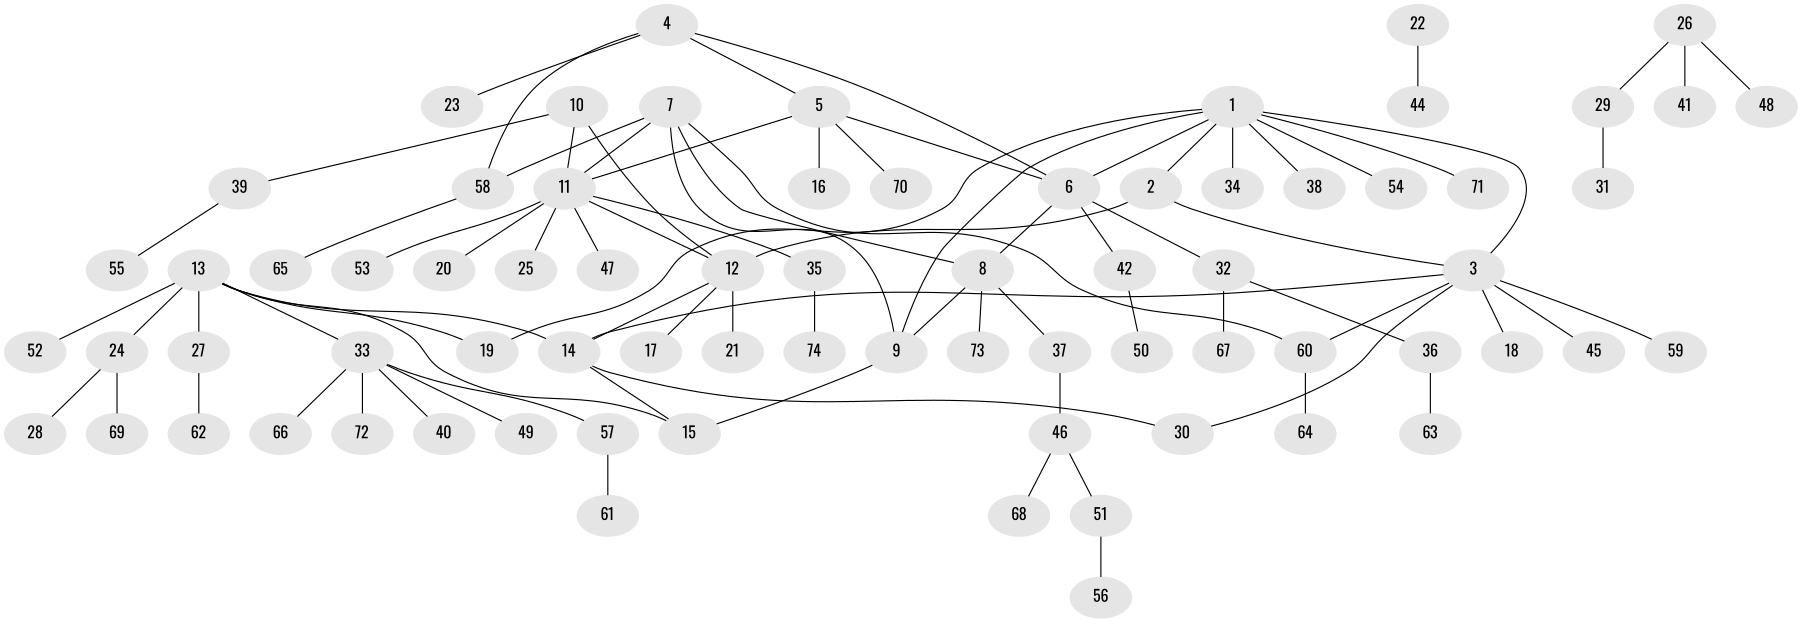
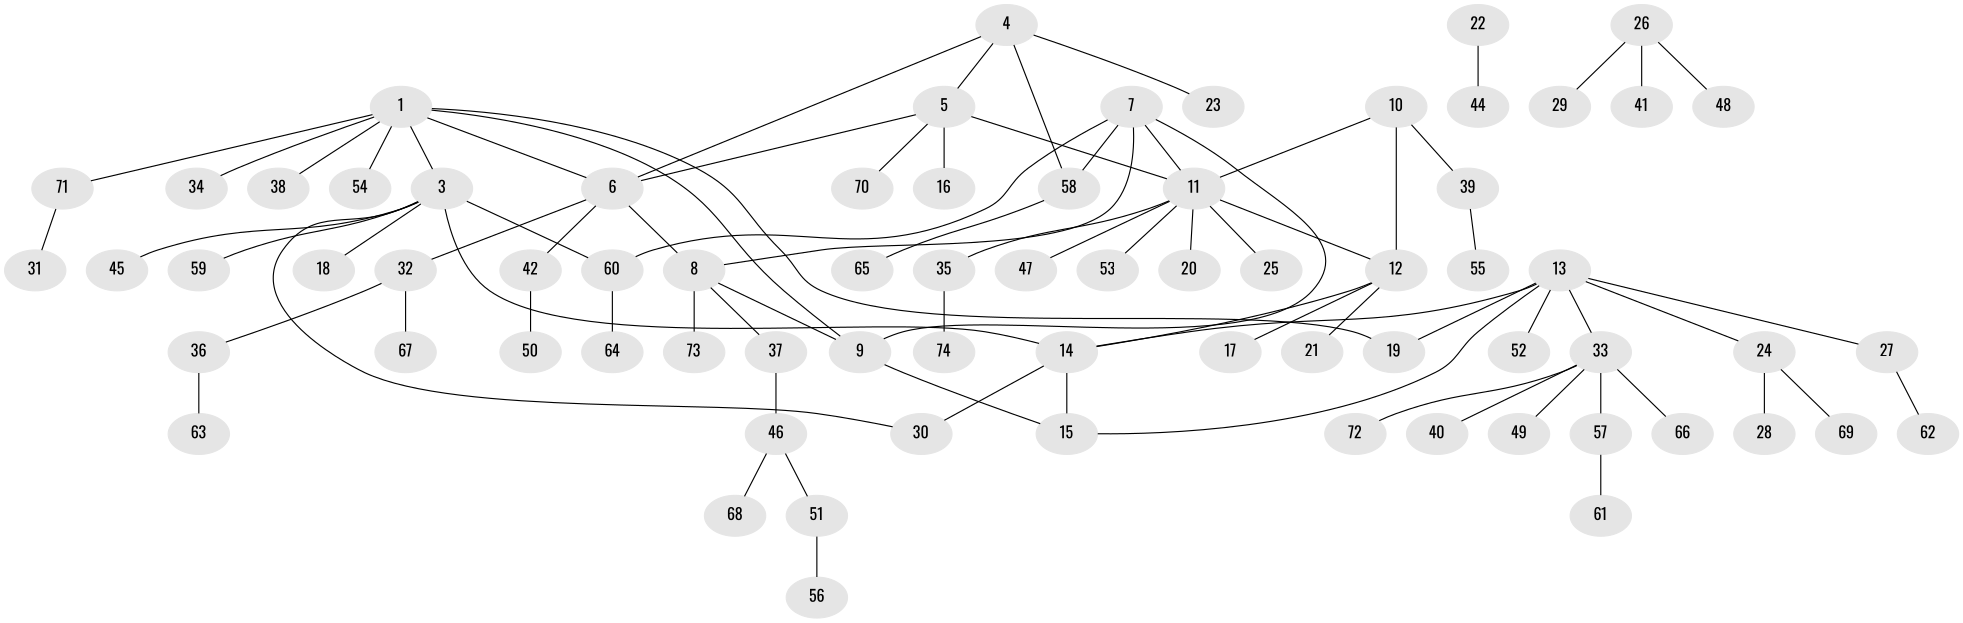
  graph {
    fontname=Oswald
    node [color=gray90 fontname=Oswald style=filled]
    edge [fontname=Oswald]
    1
-   2
    3
    6
    9
    19
    34
    38
    54
    71
    12
    14
    18
    45
    59
    60
    30
    8
    32
    42
    15
    17
    21
    22
    44
    64
    4
    5
    23
    58
    11
    16
    70
    65
    20
    25
    35
    47
    53
    13
    24
    27
    33
    52
    37
    73
    36
    67
    50
    7
    26
    29
    41
    48
    46
    10
    39
    55
    74
    28
    69
    62
    40
    49
    57
    66
    72
    31
    63
    61
    51
    68
    56
-   1 -- 2
    1 -- 3
    1 -- 6
    1 -- 9
    1 -- 19
    1 -- 34
    1 -- 38
    1 -- 54
    1 -- 71
-   2 -- 3
-   2 -- 12
    3 -- 14
    3 -- 18
    3 -- 45
    3 -- 59
    3 -- 60
    3 -- 30
    6 -- 8
    6 -- 32
    6 -- 42
    9 -- 15
    12 -- 14
    12 -- 17
    12 -- 21
    14 -- 30
    14 -- 15
    60 -- 64
    8 -- 9
    8 -- 37
    8 -- 73
    32 -- 36
    32 -- 67
    42 -- 50
    22 -- 44
    4 -- 6
    4 -- 5
    4 -- 23
    4 -- 58
    5 -- 6
    5 -- 11
    5 -- 16
    5 -- 70
    58 -- 65
    11 -- 12
    11 -- 20
    11 -- 25
    11 -- 35
    11 -- 47
    11 -- 53
    35 -- 74
    13 -- 19
    13 -- 14
    13 -- 15
    13 -- 24
    13 -- 27
    13 -- 33
    13 -- 52
    24 -- 28
    24 -- 69
    27 -- 62
    33 -- 40
    33 -- 49
    33 -- 57
    33 -- 66
    33 -- 72
    37 -- 46
    36 -- 63
    7 -- 9
    7 -- 60
    7 -- 8
    7 -- 58
    7 -- 11
    26 -- 29
    26 -- 41
    26 -- 48
-   29 -- 31
+   71 -- 31
    46 -- 51
    46 -- 68
    10 -- 12
    10 -- 11
    10 -- 39
    39 -- 55
    57 -- 61
    51 -- 56
  }
